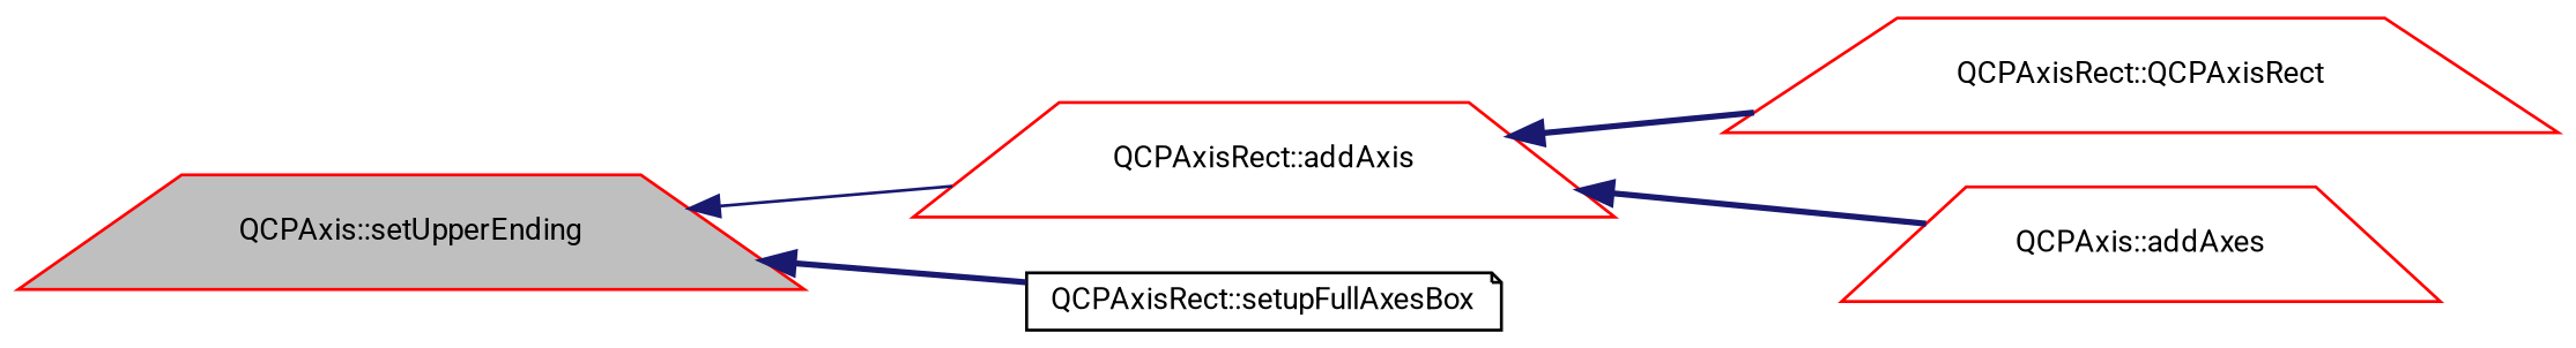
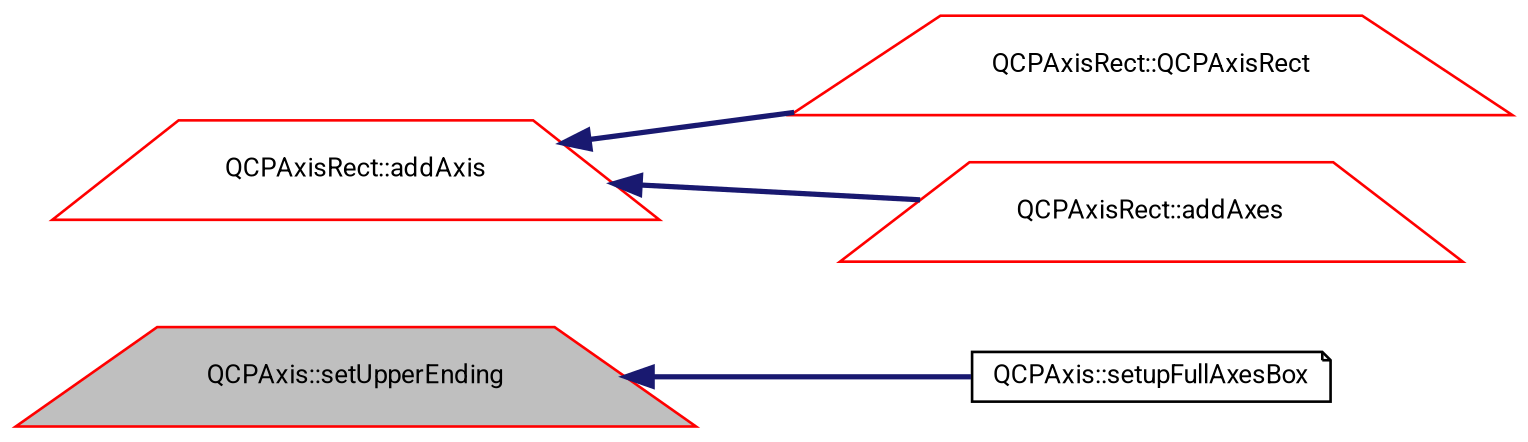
  digraph {
    fontname=Roboto
    rankdir=LR
    node [color=red fillcolor=white fontname=Roboto fontsize=10 shape=trapezium style=filled]
    edge [color=midnightblue dir=back fontname=Roboto fontsize=10 labelfontname=Helvetica labelfontsize=10 style=bold]
    n1 [fillcolor=grey75 fontcolor=black height=0.2 label="QCPAxis::setUpperEnding" width=0.4]
    n2 [height=0.2 label="QCPAxisRect::addAxis" width=0.4]
-   n3 [color=black height=0.2 label="QCPAxisRect::setupFullAxesBox" shape=note width=0.4]
+   n3 [color=black height=0.2 label="QCPAxis::setupFullAxesBox" shape=note width=0.4]
    n4 [height=0.2 label="QCPAxisRect::QCPAxisRect" width=0.4]
-   n5 [height=0.2 label="QCPAxis::addAxes" width=0.4]
-   n1 -> n2 [style=solid]
+   n5 [height=0.2 label="QCPAxisRect::addAxes" width=0.4]
    n1 -> n3
    n2 -> n4
    n2 -> n5
  }
